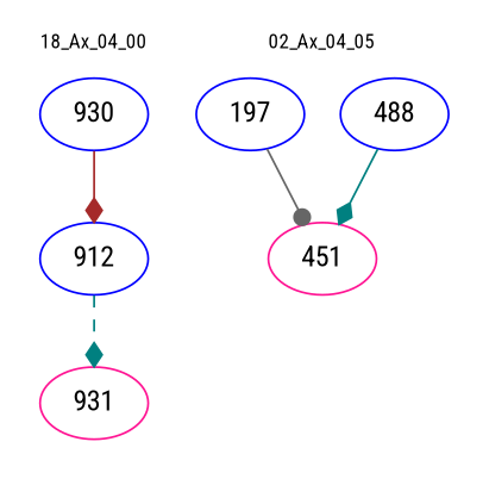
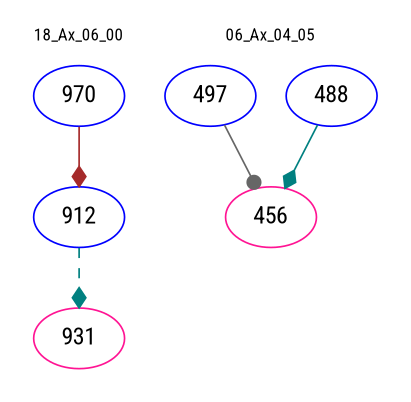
  digraph {
    fontname="Roboto Condensed"
    node [color=blue fontname="Roboto Condensed"]
    edge [arrowhead=diamond color=teal fontname="Roboto Condensed" style=solid]
-   n1 [label=930]
+   n1 [label=970]
    n2 [label=912]
    n3 [color=deeppink label=931]
    n4 [label=488]
-   n5 [color=deeppink label=451]
-   n6 [label=197]
+   n5 [color=deeppink label=456]
+   n6 [label=497]
    subgraph cluster_1 {
      color=white
      fontsize=10
-     label="18_Ax_04_00"
+     label="18_Ax_06_00"
      n1
      n2
      n3
    }
    subgraph cluster_2 {
      color=white
      fontsize=10
-     label="02_Ax_04_05"
+     label="06_Ax_04_05"
      n4
      n5
      n6
    }
    n1 -> n2 [color=brown]
    n2 -> n3 [style=dashed]
    n4 -> n5
    n6 -> n5 [arrowhead=dot color=gray40]
  }
